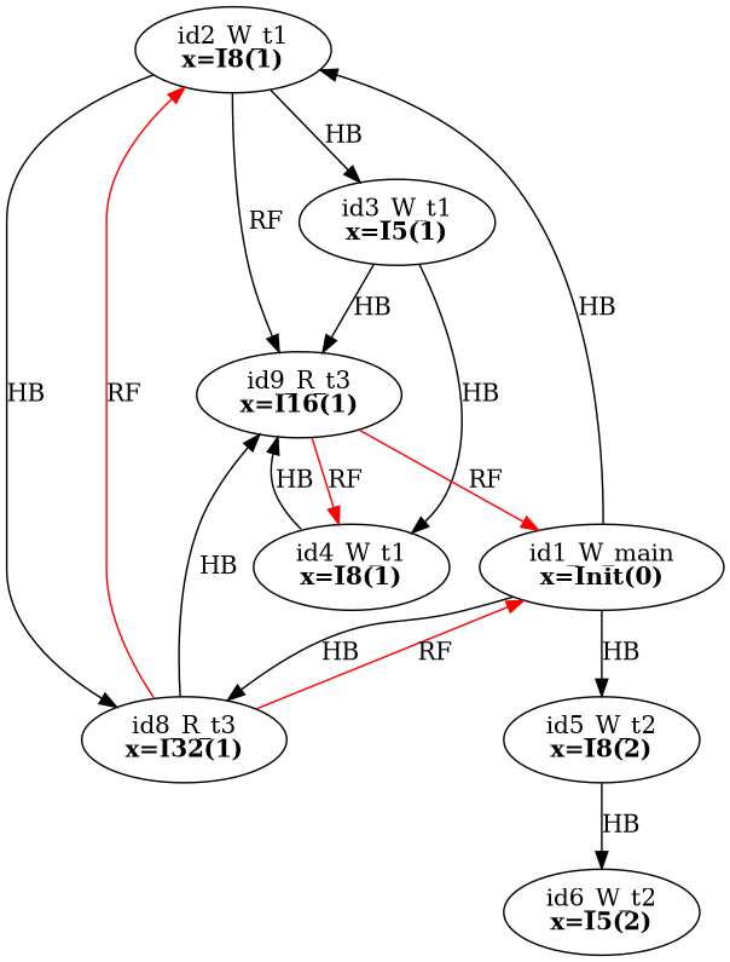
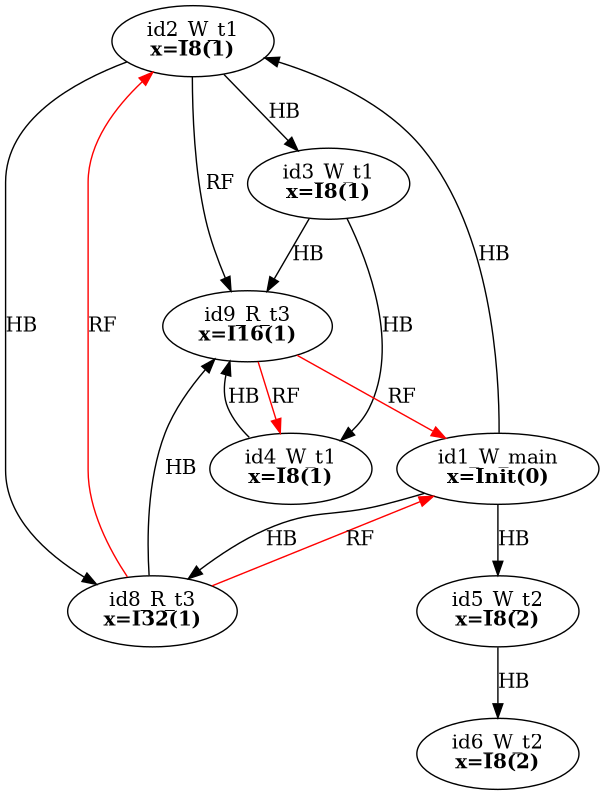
  digraph {
    rankdir=TB
    splines=true
    edge [color=black]
    n1 [label=<id2_W_t1<br/><B>x=I8(1)</B>>]
-   n2 [label=<id3_W_t1<br/><B>x=I5(1)</B>>]
+   n2 [label=<id3_W_t1<br/><B>x=I8(1)</B>>]
    n3 [label=<id8_R_t3<br/><B>x=I32(1)</B>>]
    n4 [label=<id9_R_t3<br/><B>x=I16(1)</B>>]
    n5 [label=<id4_W_t1<br/><B>x=I8(1)</B>>]
    n6 [label=<id1_W_main<br/><B>x=Init(0)</B>>]
    n7 [label=<id5_W_t2<br/><B>x=I8(2)</B>>]
-   n8 [label=<id6_W_t2<br/><B>x=I5(2)</B>>]
+   n8 [label=<id6_W_t2<br/><B>x=I8(2)</B>>]
    n1 -> n2 [label=HB]
    n1 -> n3 [label=HB]
    n1 -> n4 [label=RF]
    n2 -> n4 [label=HB]
    n2 -> n5 [label=HB]
    n3 -> n1 [color=red label=RF]
    n3 -> n4 [label=HB]
    n3 -> n6 [color=red label=RF]
    n4 -> n5 [color=red label=RF]
    n4 -> n6 [color=red label=RF]
    n5 -> n4 [label=HB]
    n6 -> n1 [label=HB]
    n6 -> n3 [label=HB]
    n6 -> n7 [label=HB]
    n7 -> n8 [label=HB]
  }
